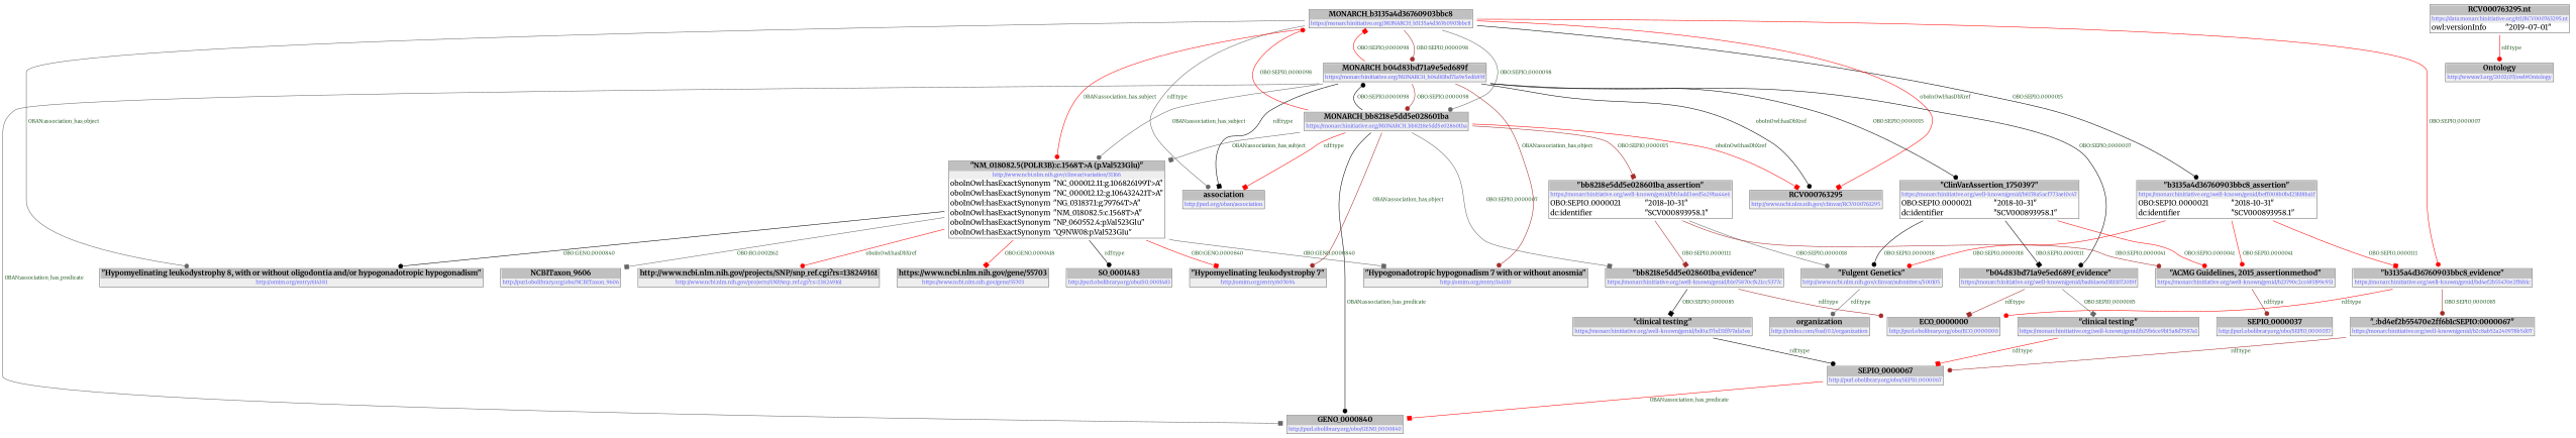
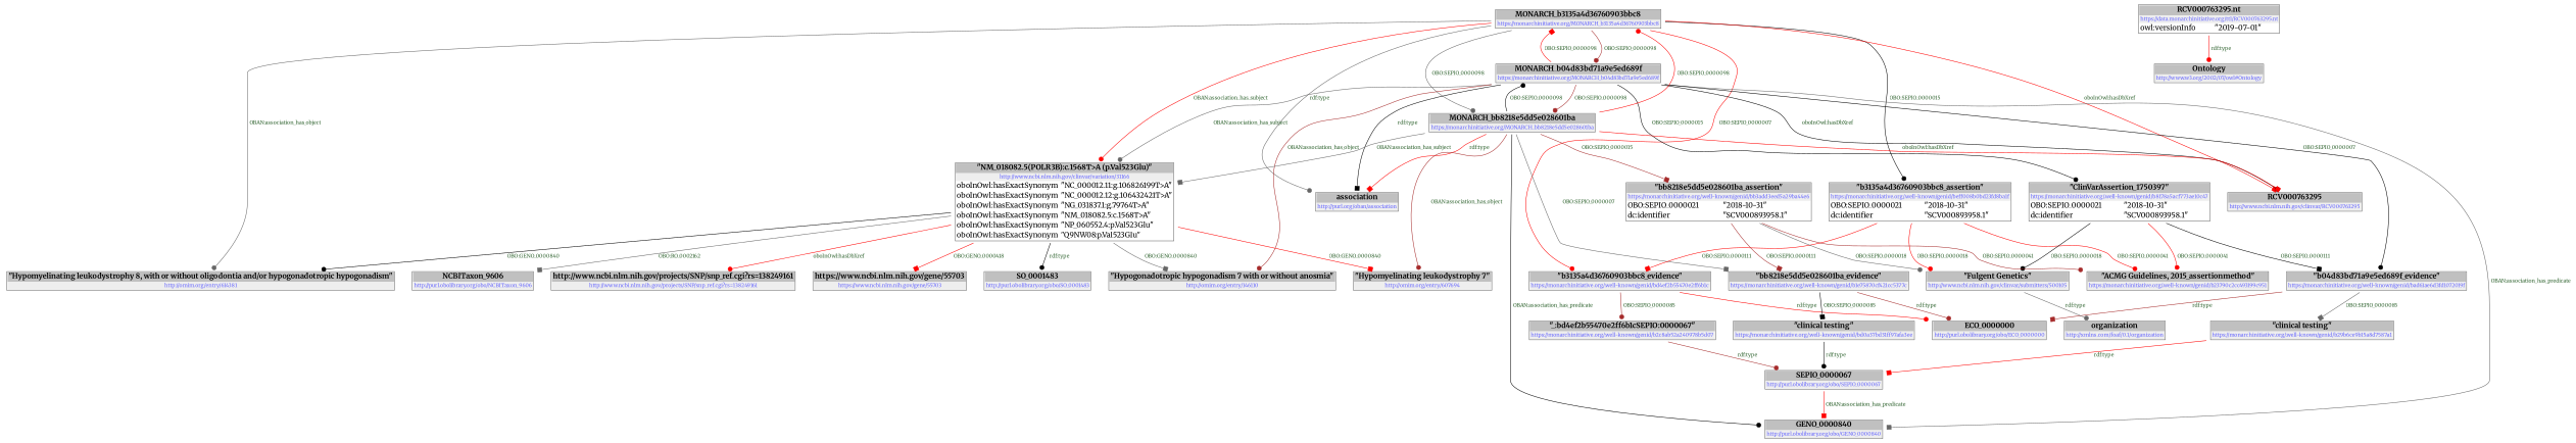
  digraph {
    fontname=Merriweather
    node [color=black fontname=Merriweather shape=none]
    edge [arrowhead=dot color=red fontname=Merriweather]
    n1 [label=< <table color='#666666' cellborder='0' cellspacing='0' border='1'><tr><td colspan='2' bgcolor='grey'><B>MONARCH_b3135a4d36760903bbc8</B></td></tr><tr><td href='https://monarchinitiative.org/MONARCH_b3135a4d36760903bbc8' bgcolor='#eeeeee' colspan='2'><font point-size='10' color='#6666ff'>https://monarchinitiative.org/MONARCH_b3135a4d36760903bbc8</font></td></tr></table> >]
    n2 [label=< <table color='#666666' cellborder='0' cellspacing='0' border='1'><tr><td colspan='2' bgcolor='grey'><B>MONARCH_b04d83bd71a9e5ed689f</B></td></tr><tr><td href='https://monarchinitiative.org/MONARCH_b04d83bd71a9e5ed689f' bgcolor='#eeeeee' colspan='2'><font point-size='10' color='#6666ff'>https://monarchinitiative.org/MONARCH_b04d83bd71a9e5ed689f</font></td></tr></table> >]
    n3 [label=< <table color='#666666' cellborder='0' cellspacing='0' border='1'><tr><td colspan='2' bgcolor='grey'><B>association</B></td></tr><tr><td href='http://purl.org/oban/association' bgcolor='#eeeeee' colspan='2'><font point-size='10' color='#6666ff'>http://purl.org/oban/association</font></td></tr></table> >]
    n4 [label=< <table color='#666666' cellborder='0' cellspacing='0' border='1'><tr><td colspan='2' bgcolor='grey'><B>MONARCH_bb8218e5dd5e028601ba</B></td></tr><tr><td href='https://monarchinitiative.org/MONARCH_bb8218e5dd5e028601ba' bgcolor='#eeeeee' colspan='2'><font point-size='10' color='#6666ff'>https://monarchinitiative.org/MONARCH_bb8218e5dd5e028601ba</font></td></tr></table> >]
    n5 [label=< <table color='#666666' cellborder='0' cellspacing='0' border='1'><tr><td colspan='2' bgcolor='grey'><B>&quot;b3135a4d36760903bbc8_assertion&quot;</B></td></tr><tr><td href='https://monarchinitiative.org/.well-known/genid/beff008b0bd23fd8ba1f' bgcolor='#eeeeee' colspan='2'><font point-size='10' color='#6666ff'>https://monarchinitiative.org/.well-known/genid/beff008b0bd23fd8ba1f</font></td></tr><tr><td align='left'>OBO:SEPIO_0000021</td><td align='left'>&quot;2018-10-31&quot;</td></tr><tr><td align='left'>dc:identifier</td><td align='left'>&quot;SCV000893958.1&quot;</td></tr></table> >]
    n6 [label=< <table color='#666666' cellborder='0' cellspacing='0' border='1'><tr><td colspan='2' bgcolor='grey'><B>&quot;b3135a4d36760903bbc8_evidence&quot;</B></td></tr><tr><td href='https://monarchinitiative.org/.well-known/genid/bd4ef2b55470e2ff6b1c' bgcolor='#eeeeee' colspan='2'><font point-size='10' color='#6666ff'>https://monarchinitiative.org/.well-known/genid/bd4ef2b55470e2ff6b1c</font></td></tr></table> >]
    n7 [label=< <table color='#666666' cellborder='0' cellspacing='0' border='1'><tr><td colspan='2' bgcolor='grey'><B>&quot;NM_018082.5(POLR3B):c.1568T&gt;A (p.Val523Glu)&quot;</B></td></tr><tr><td href='http://www.ncbi.nlm.nih.gov/clinvar/variation/31166' bgcolor='#eeeeee' colspan='2'><font point-size='10' color='#6666ff'>http://www.ncbi.nlm.nih.gov/clinvar/variation/31166</font></td></tr><tr><td align='left'>oboInOwl:hasExactSynonym</td><td align='left'>&quot;NC_000012.11:g.106826199T&gt;A&quot;</td></tr><tr><td align='left'>oboInOwl:hasExactSynonym</td><td align='left'>&quot;NC_000012.12:g.106432421T&gt;A&quot;</td></tr><tr><td align='left'>oboInOwl:hasExactSynonym</td><td align='left'>&quot;NG_031837.1:g.79764T&gt;A&quot;</td></tr><tr><td align='left'>oboInOwl:hasExactSynonym</td><td align='left'>&quot;NM_018082.5:c.1568T&gt;A&quot;</td></tr><tr><td align='left'>oboInOwl:hasExactSynonym</td><td align='left'>&quot;NP_060552.4:p.Val523Glu&quot;</td></tr><tr><td align='left'>oboInOwl:hasExactSynonym</td><td align='left'>&quot;Q9NW08:p.Val523Glu&quot;</td></tr></table> >]
    n8 [label=< <table color='#666666' cellborder='0' cellspacing='0' border='1'><tr><td colspan='2' bgcolor='grey'><B>&quot;Hypomyelinating leukodystrophy 8, with or without oligodontia and/or hypogonadotropic hypogonadism&quot;</B></td></tr><tr><td href='http://omim.org/entry/614381' bgcolor='#eeeeee' colspan='2'><font point-size='10' color='#6666ff'>http://omim.org/entry/614381</font></td></tr></table> >]
    n9 [label=< <table color='#666666' cellborder='0' cellspacing='0' border='1'><tr><td colspan='2' bgcolor='grey'><B>RCV000763295</B></td></tr><tr><td href='http://www.ncbi.nlm.nih.gov/clinvar/RCV000763295' bgcolor='#eeeeee' colspan='2'><font point-size='10' color='#6666ff'>http://www.ncbi.nlm.nih.gov/clinvar/RCV000763295</font></td></tr></table> >]
    n10 [label=< <table color='#666666' cellborder='0' cellspacing='0' border='1'><tr><td colspan='2' bgcolor='grey'><B>GENO_0000840</B></td></tr><tr><td href='http://purl.obolibrary.org/obo/GENO_0000840' bgcolor='#eeeeee' colspan='2'><font point-size='10' color='#6666ff'>http://purl.obolibrary.org/obo/GENO_0000840</font></td></tr></table> >]
    n11 [label=< <table color='#666666' cellborder='0' cellspacing='0' border='1'><tr><td colspan='2' bgcolor='grey'><B>&quot;ClinVarAssertion_1750397&quot;</B></td></tr><tr><td href='https://monarchinitiative.org/.well-known/genid/b8178a5acf773ae10c47' bgcolor='#eeeeee' colspan='2'><font point-size='10' color='#6666ff'>https://monarchinitiative.org/.well-known/genid/b8178a5acf773ae10c47</font></td></tr><tr><td align='left'>OBO:SEPIO_0000021</td><td align='left'>&quot;2018-10-31&quot;</td></tr><tr><td align='left'>dc:identifier</td><td align='left'>&quot;SCV000893958.1&quot;</td></tr></table> >]
    n12 [label=< <table color='#666666' cellborder='0' cellspacing='0' border='1'><tr><td colspan='2' bgcolor='grey'><B>&quot;Hypogonadotropic hypogonadism 7 with or without anosmia&quot;</B></td></tr><tr><td href='http://omim.org/entry/146110' bgcolor='#eeeeee' colspan='2'><font point-size='10' color='#6666ff'>http://omim.org/entry/146110</font></td></tr></table> >]
    n13 [label=< <table color='#666666' cellborder='0' cellspacing='0' border='1'><tr><td colspan='2' bgcolor='grey'><B>&quot;b04d83bd71a9e5ed689f_evidence&quot;</B></td></tr><tr><td href='https://monarchinitiative.org/.well-known/genid/bad61ae6d3fd1072019f' bgcolor='#eeeeee' colspan='2'><font point-size='10' color='#6666ff'>https://monarchinitiative.org/.well-known/genid/bad61ae6d3fd1072019f</font></td></tr></table> >]
    n14 [label=< <table color='#666666' cellborder='0' cellspacing='0' border='1'><tr><td colspan='2' bgcolor='grey'><B>&quot;Hypomyelinating leukodystrophy 7&quot;</B></td></tr><tr><td href='http://omim.org/entry/607694' bgcolor='#eeeeee' colspan='2'><font point-size='10' color='#6666ff'>http://omim.org/entry/607694</font></td></tr></table> >]
    n15 [label=< <table color='#666666' cellborder='0' cellspacing='0' border='1'><tr><td colspan='2' bgcolor='grey'><B>&quot;bb8218e5dd5e028601ba_assertion&quot;</B></td></tr><tr><td href='https://monarchinitiative.org/.well-known/genid/bb3add3eed5a29ba44e6' bgcolor='#eeeeee' colspan='2'><font point-size='10' color='#6666ff'>https://monarchinitiative.org/.well-known/genid/bb3add3eed5a29ba44e6</font></td></tr><tr><td align='left'>OBO:SEPIO_0000021</td><td align='left'>&quot;2018-10-31&quot;</td></tr><tr><td align='left'>dc:identifier</td><td align='left'>&quot;SCV000893958.1&quot;</td></tr></table> >]
    n16 [label=< <table color='#666666' cellborder='0' cellspacing='0' border='1'><tr><td colspan='2' bgcolor='grey'><B>&quot;bb8218e5dd5e028601ba_evidence&quot;</B></td></tr><tr><td href='https://monarchinitiative.org/.well-known/genid/b1e75870cf421cc5377c' bgcolor='#eeeeee' colspan='2'><font point-size='10' color='#6666ff'>https://monarchinitiative.org/.well-known/genid/b1e75870cf421cc5377c</font></td></tr></table> >]
    n17 [label=< <table color='#666666' cellborder='0' cellspacing='0' border='1'><tr><td colspan='2' bgcolor='grey'><B>&quot;Fulgent Genetics&quot;</B></td></tr><tr><td href='http://www.ncbi.nlm.nih.gov/clinvar/submitters/500105' bgcolor='#eeeeee' colspan='2'><font point-size='10' color='#6666ff'>http://www.ncbi.nlm.nih.gov/clinvar/submitters/500105</font></td></tr></table> >]
    n18 [label=< <table color='#666666' cellborder='0' cellspacing='0' border='1'><tr><td colspan='2' bgcolor='grey'><B>&quot;ACMG Guidelines, 2015_assertionmethod&quot;</B></td></tr><tr><td href='https://monarchinitiative.org/.well-known/genid/b23790c2cc493199c951' bgcolor='#eeeeee' colspan='2'><font point-size='10' color='#6666ff'>https://monarchinitiative.org/.well-known/genid/b23790c2cc493199c951</font></td></tr></table> >]
    n19 [label=< <table color='#666666' cellborder='0' cellspacing='0' border='1'><tr><td colspan='2' bgcolor='grey'><B>&quot;_:bd4ef2b55470e2ff6b1cSEPIO:0000067&quot;</B></td></tr><tr><td href='https://monarchinitiative.org/.well-known/genid/b2c8ab52a240978b5d07' bgcolor='#eeeeee' colspan='2'><font point-size='10' color='#6666ff'>https://monarchinitiative.org/.well-known/genid/b2c8ab52a240978b5d07</font></td></tr></table> >]
    n20 [label=< <table color='#666666' cellborder='0' cellspacing='0' border='1'><tr><td colspan='2' bgcolor='grey'><B>ECO_0000000</B></td></tr><tr><td href='http://purl.obolibrary.org/obo/ECO_0000000' bgcolor='#eeeeee' colspan='2'><font point-size='10' color='#6666ff'>http://purl.obolibrary.org/obo/ECO_0000000</font></td></tr></table> >]
    n21 [label=< <table color='#666666' cellborder='0' cellspacing='0' border='1'><tr><td colspan='2' bgcolor='grey'><B>SO_0001483</B></td></tr><tr><td href='http://purl.obolibrary.org/obo/SO_0001483' bgcolor='#eeeeee' colspan='2'><font point-size='10' color='#6666ff'>http://purl.obolibrary.org/obo/SO_0001483</font></td></tr></table> >]
    n22 [label=< <table color='#666666' cellborder='0' cellspacing='0' border='1'><tr><td colspan='2' bgcolor='grey'><B>NCBITaxon_9606</B></td></tr><tr><td href='http://purl.obolibrary.org/obo/NCBITaxon_9606' bgcolor='#eeeeee' colspan='2'><font point-size='10' color='#6666ff'>http://purl.obolibrary.org/obo/NCBITaxon_9606</font></td></tr></table> >]
    n23 [label=< <table color='#666666' cellborder='0' cellspacing='0' border='1'><tr><td colspan='2' bgcolor='grey'><B>http://www.ncbi.nlm.nih.gov/projects/SNP/snp_ref.cgi?rs=138249161</B></td></tr><tr><td href='http://www.ncbi.nlm.nih.gov/projects/SNP/snp_ref.cgi?rs=138249161' bgcolor='#eeeeee' colspan='2'><font point-size='10' color='#6666ff'>http://www.ncbi.nlm.nih.gov/projects/SNP/snp_ref.cgi?rs=138249161</font></td></tr></table> >]
    n24 [label=< <table color='#666666' cellborder='0' cellspacing='0' border='1'><tr><td colspan='2' bgcolor='grey'><B>https://www.ncbi.nlm.nih.gov/gene/55703</B></td></tr><tr><td href='https://www.ncbi.nlm.nih.gov/gene/55703' bgcolor='#eeeeee' colspan='2'><font point-size='10' color='#6666ff'>https://www.ncbi.nlm.nih.gov/gene/55703</font></td></tr></table> >]
    n25 [label=< <table color='#666666' cellborder='0' cellspacing='0' border='1'><tr><td colspan='2' bgcolor='grey'><B>&quot;clinical testing&quot;</B></td></tr><tr><td href='https://monarchinitiative.org/.well-known/genid/b29b6ce9b15a8d7587a1' bgcolor='#eeeeee' colspan='2'><font point-size='10' color='#6666ff'>https://monarchinitiative.org/.well-known/genid/b29b6ce9b15a8d7587a1</font></td></tr></table> >]
    n26 [label=< <table color='#666666' cellborder='0' cellspacing='0' border='1'><tr><td colspan='2' bgcolor='grey'><B>organization</B></td></tr><tr><td href='http://xmlns.com/foaf/0.1/organization' bgcolor='#eeeeee' colspan='2'><font point-size='10' color='#6666ff'>http://xmlns.com/foaf/0.1/organization</font></td></tr></table> >]
-   n27 [label=< <table color='#666666' cellborder='0' cellspacing='0' border='1'><tr><td colspan='2' bgcolor='grey'><B>SEPIO_0000037</B></td></tr><tr><td href='http://purl.obolibrary.org/obo/SEPIO_0000037' bgcolor='#eeeeee' colspan='2'><font point-size='10' color='#6666ff'>http://purl.obolibrary.org/obo/SEPIO_0000037</font></td></tr></table> >]
    n28 [label=< <table color='#666666' cellborder='0' cellspacing='0' border='1'><tr><td colspan='2' bgcolor='grey'><B>&quot;clinical testing&quot;</B></td></tr><tr><td href='https://monarchinitiative.org/.well-known/genid/bd0a37bd31ff97afa3ee' bgcolor='#eeeeee' colspan='2'><font point-size='10' color='#6666ff'>https://monarchinitiative.org/.well-known/genid/bd0a37bd31ff97afa3ee</font></td></tr></table> >]
    n29 [label=< <table color='#666666' cellborder='0' cellspacing='0' border='1'><tr><td colspan='2' bgcolor='grey'><B>SEPIO_0000067</B></td></tr><tr><td href='http://purl.obolibrary.org/obo/SEPIO_0000067' bgcolor='#eeeeee' colspan='2'><font point-size='10' color='#6666ff'>http://purl.obolibrary.org/obo/SEPIO_0000067</font></td></tr></table> >]
    n30 [label=< <table color='#666666' cellborder='0' cellspacing='0' border='1'><tr><td colspan='2' bgcolor='grey'><B>RCV000763295.nt</B></td></tr><tr><td href='https://data.monarchinitiative.org/ttl/RCV000763295.nt' bgcolor='#eeeeee' colspan='2'><font point-size='10' color='#6666ff'>https://data.monarchinitiative.org/ttl/RCV000763295.nt</font></td></tr><tr><td align='left'>owl:versionInfo</td><td align='left'>&quot;2019-07-01&quot;</td></tr></table> >]
    n31 [label=< <table color='#666666' cellborder='0' cellspacing='0' border='1'><tr><td colspan='2' bgcolor='grey'><B>Ontology</B></td></tr><tr><td href='http://www.w3.org/2002/07/owl#Ontology' bgcolor='#eeeeee' colspan='2'><font point-size='10' color='#6666ff'>http://www.w3.org/2002/07/owl#Ontology</font></td></tr></table> >]
    n1 -> n2 [color=brown label=< <font point-size='10' color='#336633'>OBO:SEPIO_0000098</font> >]
    n1 -> n3 [color=gray40 label=< <font point-size='10' color='#336633'>rdf:type</font> >]
    n1 -> n4 [color=gray40 label=< <font point-size='10' color='#336633'>OBO:SEPIO_0000098</font> >]
    n1 -> n5 [color=black label=< <font point-size='10' color='#336633'>OBO:SEPIO_0000015</font> >]
    n1 -> n6 [label=< <font point-size='10' color='#336633'>OBO:SEPIO_0000007</font> >]
    n1 -> n7 [label=< <font point-size='10' color='#336633'>OBAN:association_has_subject</font> >]
    n1 -> n8 [color=gray40 label=< <font point-size='10' color='#336633'>OBAN:association_has_object</font> >]
    n1 -> n9 [arrowhead=box label=< <font point-size='10' color='#336633'>oboInOwl:hasDbXref</font> >]
    n2 -> n1 [arrowhead=box label=< <font point-size='10' color='#336633'>OBO:SEPIO_0000098</font> >]
    n2 -> n3 [arrowhead=box color=black label=< <font point-size='10' color='#336633'>rdf:type</font> >]
    n2 -> n4 [color=brown label=< <font point-size='10' color='#336633'>OBO:SEPIO_0000098</font> >]
    n2 -> n7 [color=gray40 label=< <font point-size='10' color='#336633'>OBAN:association_has_subject</font> >]
    n2 -> n9 [color=black label=< <font point-size='10' color='#336633'>oboInOwl:hasDbXref</font> >]
    n2 -> n10 [arrowhead=box color=gray40 label=< <font point-size='10' color='#336633'>OBAN:association_has_predicate</font> >]
    n2 -> n11 [color=black label=< <font point-size='10' color='#336633'>OBO:SEPIO_0000015</font> >]
    n2 -> n12 [color=brown label=< <font point-size='10' color='#336633'>OBAN:association_has_object</font> >]
    n2 -> n13 [color=black label=< <font point-size='10' color='#336633'>OBO:SEPIO_0000007</font> >]
    n4 -> n1 [label=< <font point-size='10' color='#336633'>OBO:SEPIO_0000098</font> >]
    n4 -> n2 [color=black label=< <font point-size='10' color='#336633'>OBO:SEPIO_0000098</font> >]
    n4 -> n3 [arrowhead=box label=< <font point-size='10' color='#336633'>rdf:type</font> >]
    n4 -> n7 [arrowhead=box color=gray40 label=< <font point-size='10' color='#336633'>OBAN:association_has_subject</font> >]
    n4 -> n9 [arrowhead=box label=< <font point-size='10' color='#336633'>oboInOwl:hasDbXref</font> >]
    n4 -> n10 [color=black label=< <font point-size='10' color='#336633'>OBAN:association_has_predicate</font> >]
    n4 -> n14 [color=brown label=< <font point-size='10' color='#336633'>OBAN:association_has_object</font> >]
    n4 -> n15 [arrowhead=box color=brown label=< <font point-size='10' color='#336633'>OBO:SEPIO_0000015</font> >]
    n4 -> n16 [arrowhead=box color=gray40 label=< <font point-size='10' color='#336633'>OBO:SEPIO_0000007</font> >]
    n5 -> n6 [arrowhead=box label=< <font point-size='10' color='#336633'>OBO:SEPIO_0000111</font> >]
    n5 -> n17 [label=< <font point-size='10' color='#336633'>OBO:SEPIO_0000018</font> >]
    n5 -> n18 [label=< <font point-size='10' color='#336633'>OBO:SEPIO_0000041</font> >]
    n6 -> n19 [color=brown label=< <font point-size='10' color='#336633'>OBO:SEPIO_0000085</font> >]
    n6 -> n20 [label=< <font point-size='10' color='#336633'>rdf:type</font> >]
    n7 -> n8 [color=black label=< <font point-size='10' color='#336633'>OBO:GENO_0000840</font> >]
    n7 -> n12 [arrowhead=box color=gray40 label=< <font point-size='10' color='#336633'>OBO:GENO_0000840</font> >]
    n7 -> n14 [arrowhead=box label=< <font point-size='10' color='#336633'>OBO:GENO_0000840</font> >]
    n7 -> n21 [color=black label=< <font point-size='10' color='#336633'>rdf:type</font> >]
    n7 -> n22 [arrowhead=box color=gray40 label=< <font point-size='10' color='#336633'>OBO:RO_0002162</font> >]
    n7 -> n23 [label=< <font point-size='10' color='#336633'>oboInOwl:hasDbXref</font> >]
    n7 -> n24 [arrowhead=box label=< <font point-size='10' color='#336633'>OBO:GENO_0000418</font> >]
    n11 -> n13 [arrowhead=box color=black label=< <font point-size='10' color='#336633'>OBO:SEPIO_0000111</font> >]
    n11 -> n17 [color=black label=< <font point-size='10' color='#336633'>OBO:SEPIO_0000018</font> >]
    n11 -> n18 [label=< <font point-size='10' color='#336633'>OBO:SEPIO_0000041</font> >]
    n13 -> n20 [arrowhead=box color=brown label=< <font point-size='10' color='#336633'>rdf:type</font> >]
    n13 -> n25 [arrowhead=box color=gray40 label=< <font point-size='10' color='#336633'>OBO:SEPIO_0000085</font> >]
    n15 -> n16 [arrowhead=box color=brown label=< <font point-size='10' color='#336633'>OBO:SEPIO_0000111</font> >]
    n15 -> n17 [color=gray40 label=< <font point-size='10' color='#336633'>OBO:SEPIO_0000018</font> >]
    n15 -> n18 [color=brown label=< <font point-size='10' color='#336633'>OBO:SEPIO_0000041</font> >]
    n16 -> n20 [color=brown label=< <font point-size='10' color='#336633'>rdf:type</font> >]
    n16 -> n28 [arrowhead=box color=black label=< <font point-size='10' color='#336633'>OBO:SEPIO_0000085</font> >]
    n17 -> n26 [color=gray40 label=< <font point-size='10' color='#336633'>rdf:type</font> >]
-   n18 -> n27 [color=brown label=< <font point-size='10' color='#336633'>rdf:type</font> >]
    n19 -> n29 [color=brown label=< <font point-size='10' color='#336633'>rdf:type</font> >]
    n25 -> n29 [arrowhead=box label=< <font point-size='10' color='#336633'>rdf:type</font> >]
    n28 -> n29 [color=black label=< <font point-size='10' color='#336633'>rdf:type</font> >]
    n29 -> n10 [arrowhead=box label=< <font point-size='10' color='#336633'>OBAN:association_has_predicate</font> >]
    n30 -> n31 [label=< <font point-size='10' color='#336633'>rdf:type</font> >]
  }
